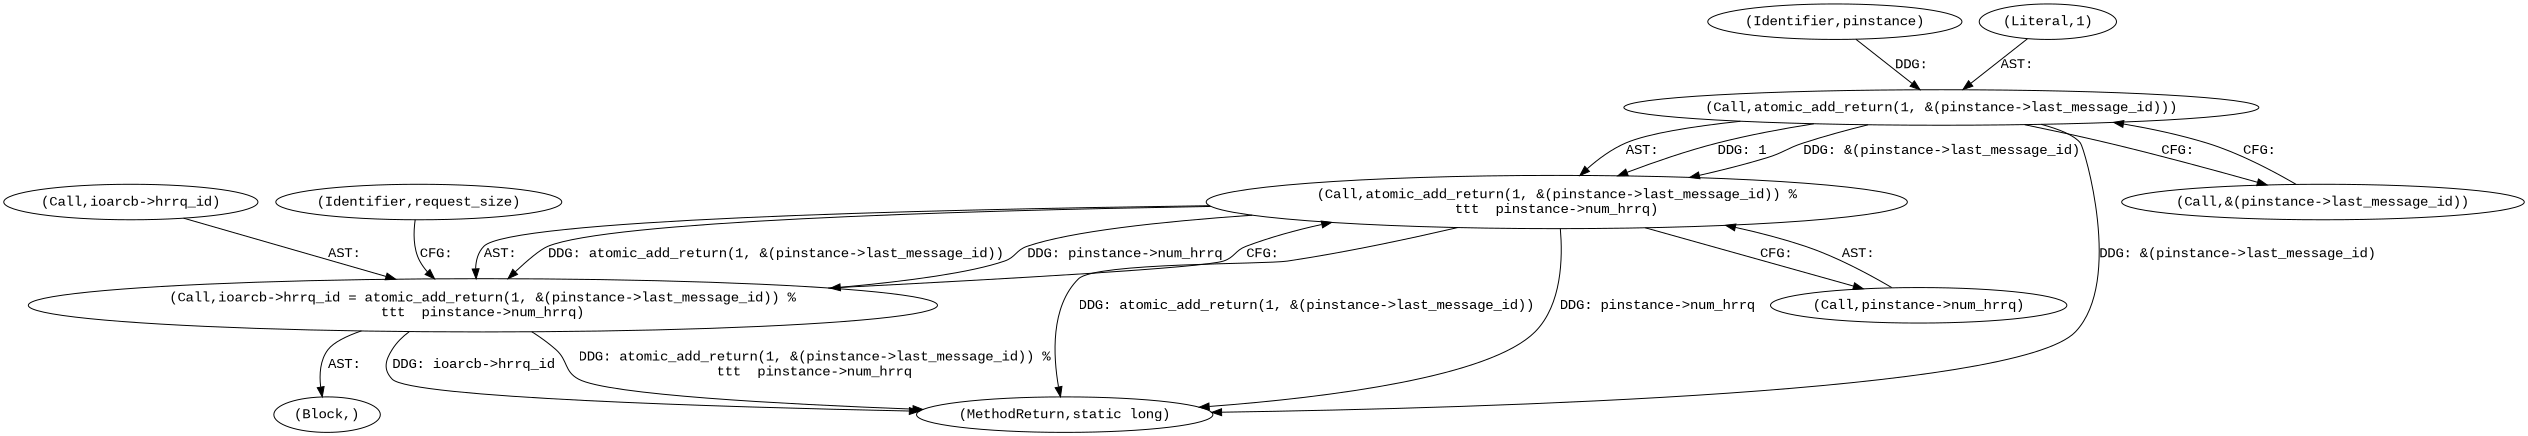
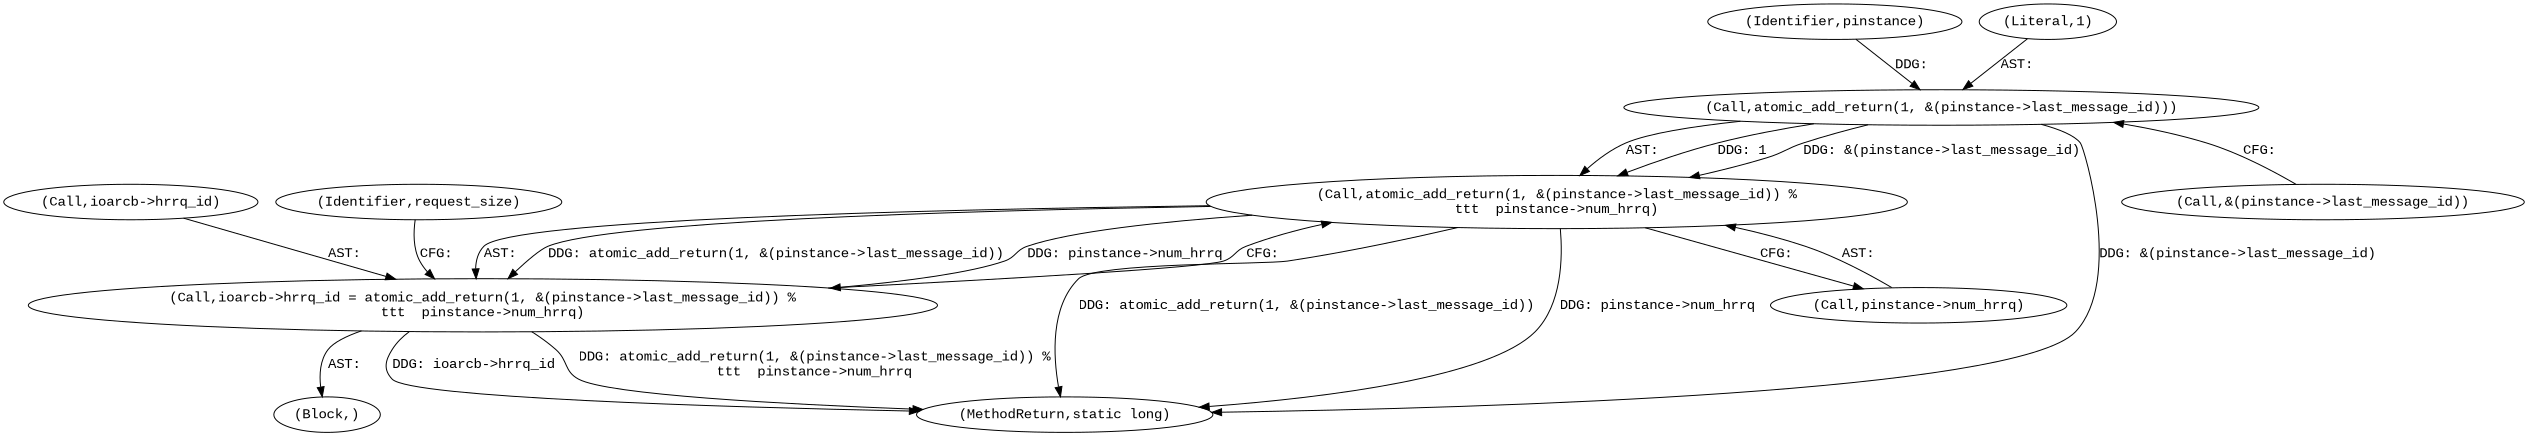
  digraph {
    fontname="Liberation Mono"
    node [fontname="Liberation Mono"]
    edge [fontname="Liberation Mono"]
    n1 [label="(Call,atomic_add_return(1, &(pinstance->last_message_id)))"]
    n2 [label="(Call,atomic_add_return(1, &(pinstance->last_message_id)) %\n\t\t\t  pinstance->num_hrrq)"]
    n3 [label="(MethodReturn,static long)"]
    n4 [label="(Call,&(pinstance->last_message_id))"]
    n5 [label="(Call,ioarcb->hrrq_id = atomic_add_return(1, &(pinstance->last_message_id)) %\n\t\t\t  pinstance->num_hrrq)"]
    n6 [label="(Call,pinstance->num_hrrq)"]
    n7 [label="(Block,)"]
    n8 [label="(Call,ioarcb->hrrq_id)"]
    n9 [label="(Identifier,pinstance)"]
    n10 [label="(Literal,1)"]
    n11 [label="(Identifier,request_size)"]
    n1 -> n2 [label="AST: "]
    n1 -> n2 [label="DDG: 1"]
    n1 -> n2 [label="DDG: &(pinstance->last_message_id)"]
    n1 -> n3 [label="DDG: &(pinstance->last_message_id)"]
-   n1 -> n4 [label="CFG: "]
    n2 -> n3 [label="DDG: atomic_add_return(1, &(pinstance->last_message_id))"]
    n2 -> n3 [label="DDG: pinstance->num_hrrq"]
    n2 -> n5 [label="AST: "]
    n2 -> n5 [label="DDG: atomic_add_return(1, &(pinstance->last_message_id))"]
    n2 -> n5 [label="DDG: pinstance->num_hrrq"]
    n2 -> n6 [label="CFG: "]
    n4 -> n1 [label="CFG: "]
    n5 -> n2 [label="CFG: "]
    n5 -> n3 [label="DDG: ioarcb->hrrq_id"]
    n5 -> n3 [label="DDG: atomic_add_return(1, &(pinstance->last_message_id)) %\n\t\t\t  pinstance->num_hrrq"]
    n5 -> n7 [label="AST: "]
    n6 -> n2 [label="AST: "]
    n8 -> n5 [label="AST: "]
    n9 -> n1 [label="DDG: "]
    n10 -> n1 [label="AST: "]
    n11 -> n5 [label="CFG: "]
  }
